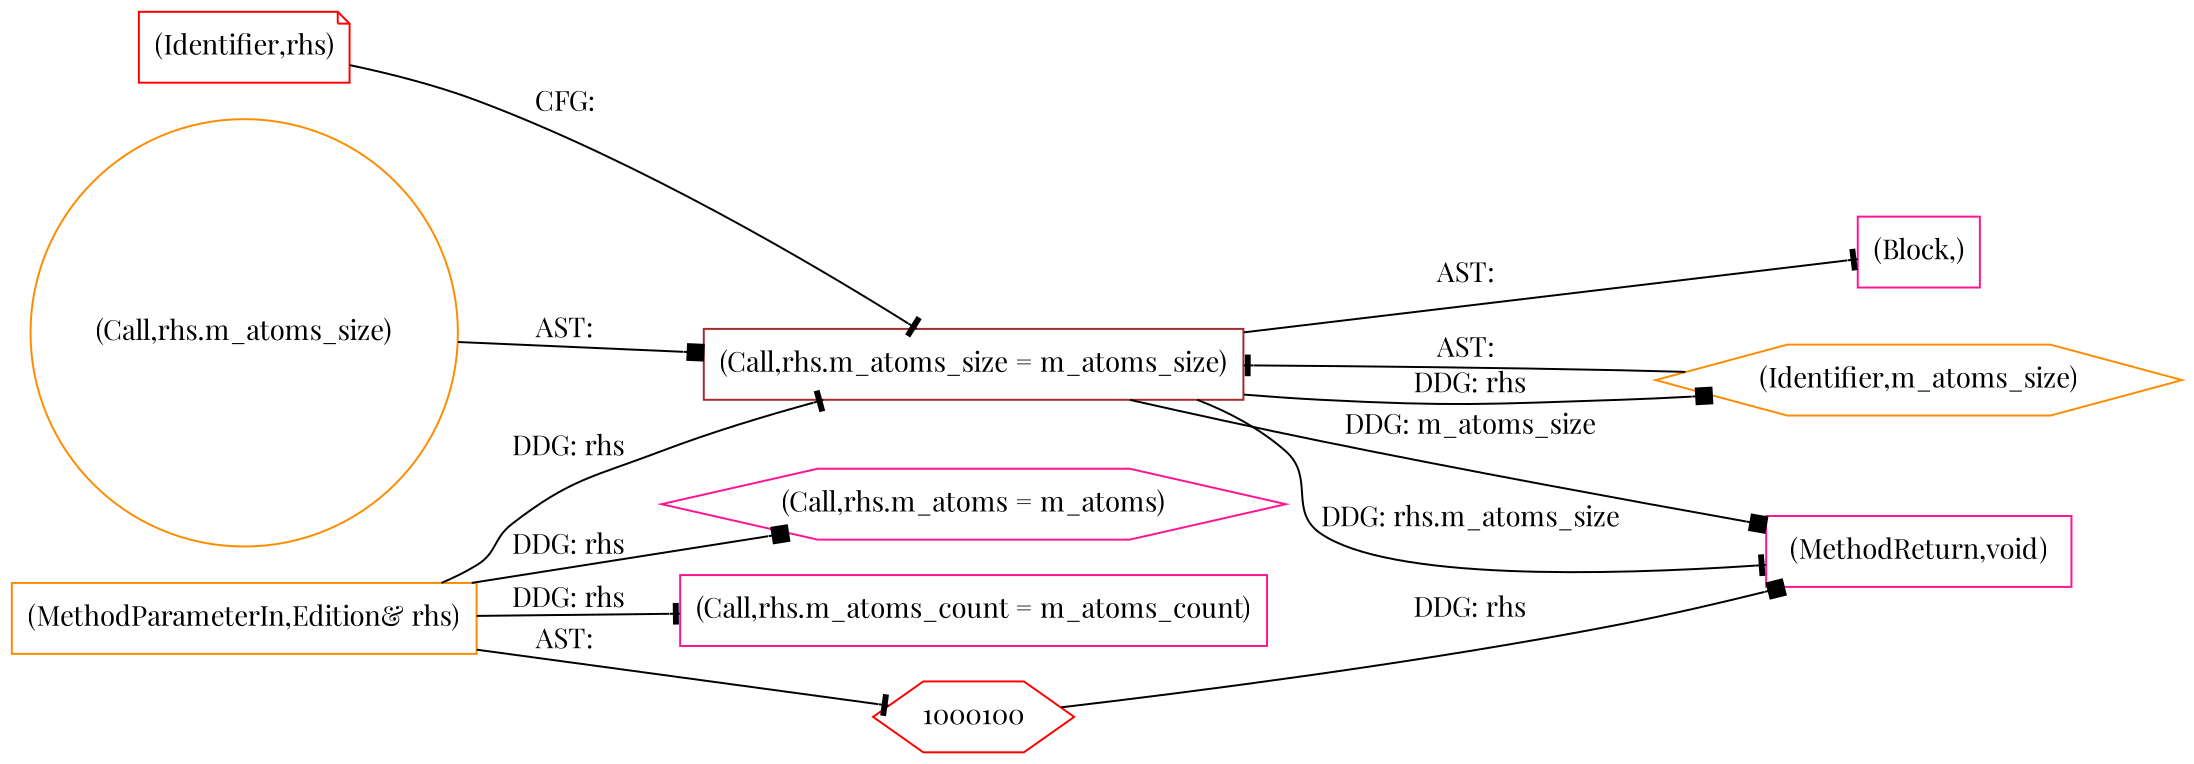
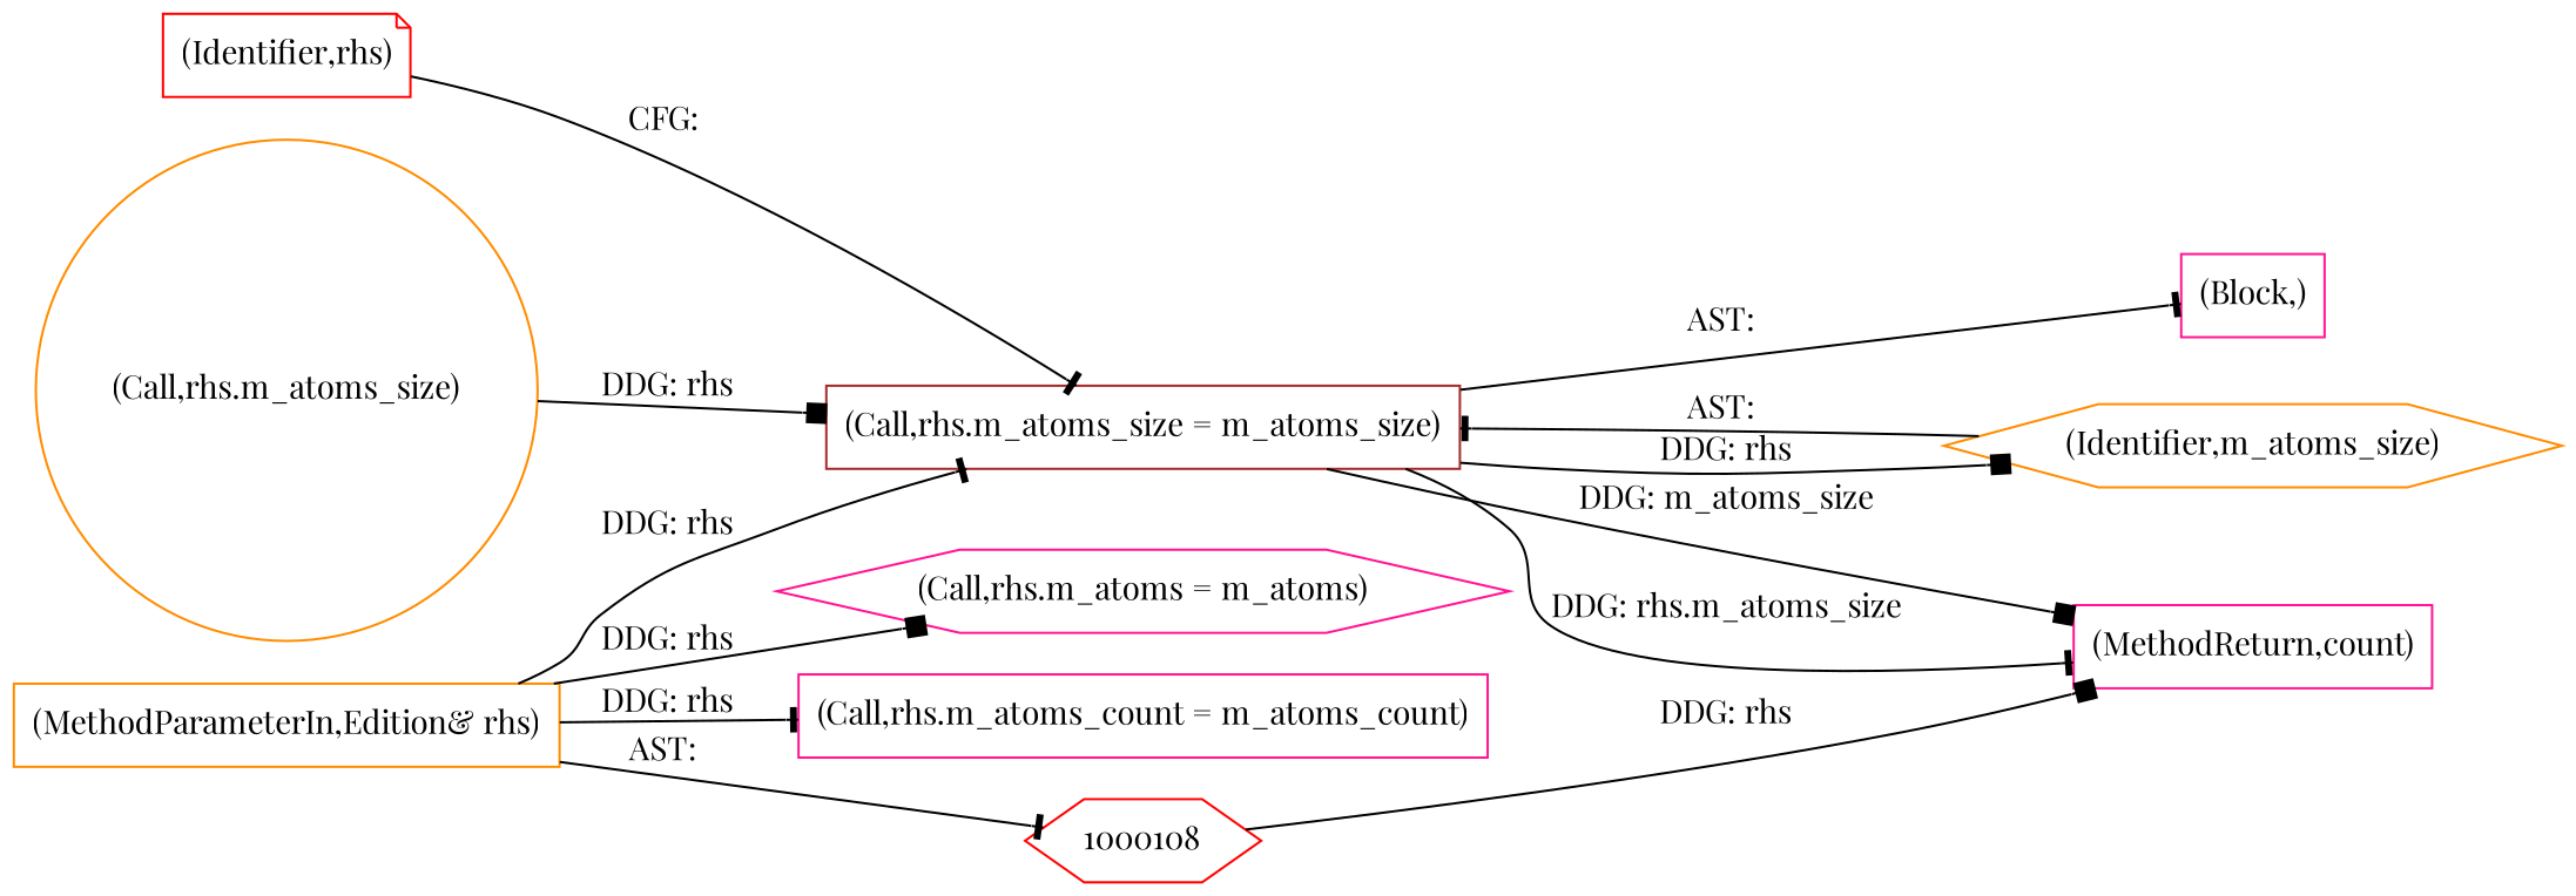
  digraph {
    fontname="Playfair Display"
    rankdir=LR
    node [color=deeppink fontname="Playfair Display" shape=box]
    edge [arrowhead=tee fontname="Playfair Display"]
    n1 [color=brown label="(Call,rhs.m_atoms_size = m_atoms_size)"]
    n2 [label="(Block,)"]
-   n3 [label="(MethodReturn,void)"]
+   n3 [label="(MethodReturn,count)"]
    n4 [color=darkorange label="(Identifier,m_atoms_size)" shape=hexagon]
    n5 [color=darkorange label="(MethodParameterIn,Edition& rhs)"]
    n6 [label="(Call,rhs.m_atoms = m_atoms)" shape=hexagon]
    n7 [label="(Call,rhs.m_atoms_count = m_atoms_count)"]
-   1000100 [color=red shape=hexagon]
+   1000100 [color=red shape=hexagon label=1000108]
    n9 [color=red label="(Identifier,rhs)" shape=note]
    n10 [color=darkorange label="(Call,rhs.m_atoms_size)" shape=circle]
    n1 -> n2 [label="AST: "]
    n1 -> n3 [arrowhead=box label="DDG: m_atoms_size"]
    n1 -> n3 [label="DDG: rhs.m_atoms_size"]
    n1 -> n4 [arrowhead=box label="DDG: rhs"]
    n4 -> n1 [label="AST: "]
    n5 -> n1 [label="DDG: rhs"]
    n5 -> n6 [arrowhead=box label="DDG: rhs"]
    n5 -> n7 [label="DDG: rhs"]
    n5 -> 1000100 [label="AST: "]
    1000100 -> n3 [arrowhead=box label="DDG: rhs"]
    n9 -> n1 [label="CFG: "]
-   n10 -> n1 [arrowhead=box label="AST: "]
+   n10 -> n1 [arrowhead=box label="DDG: rhs"]
  }
